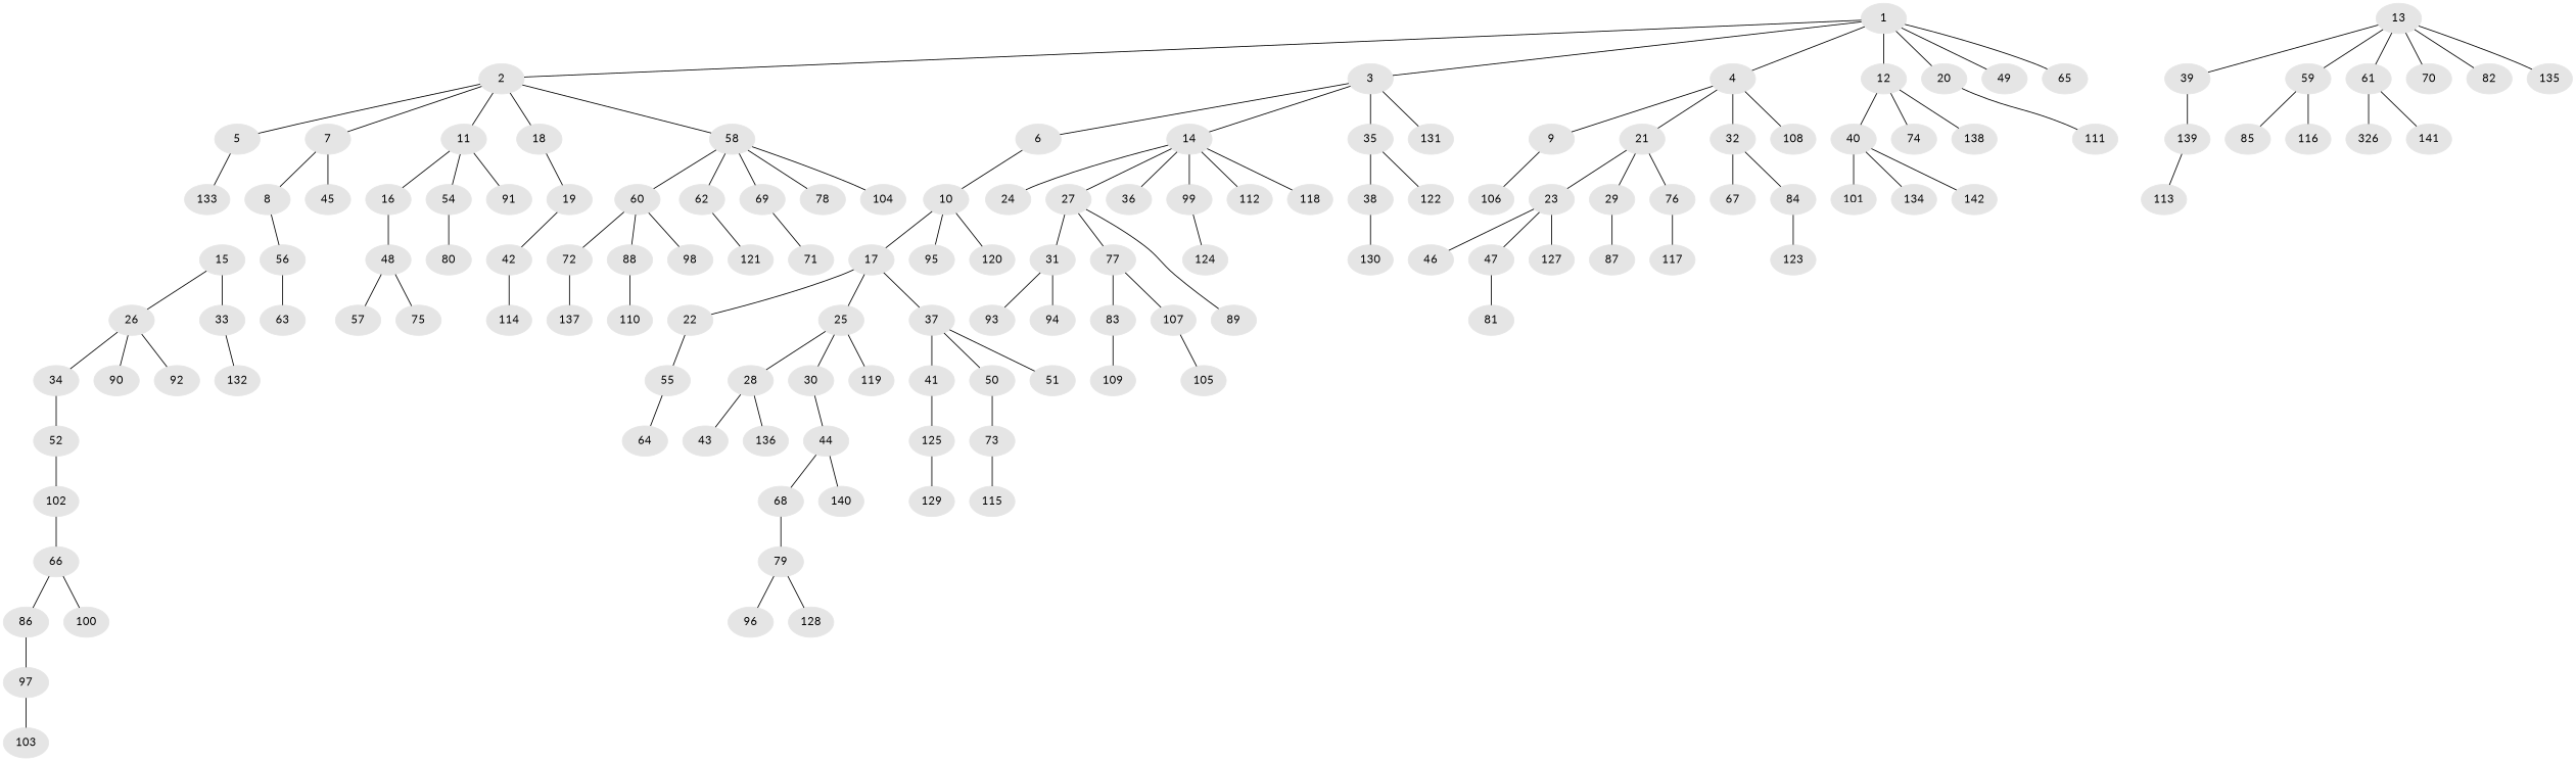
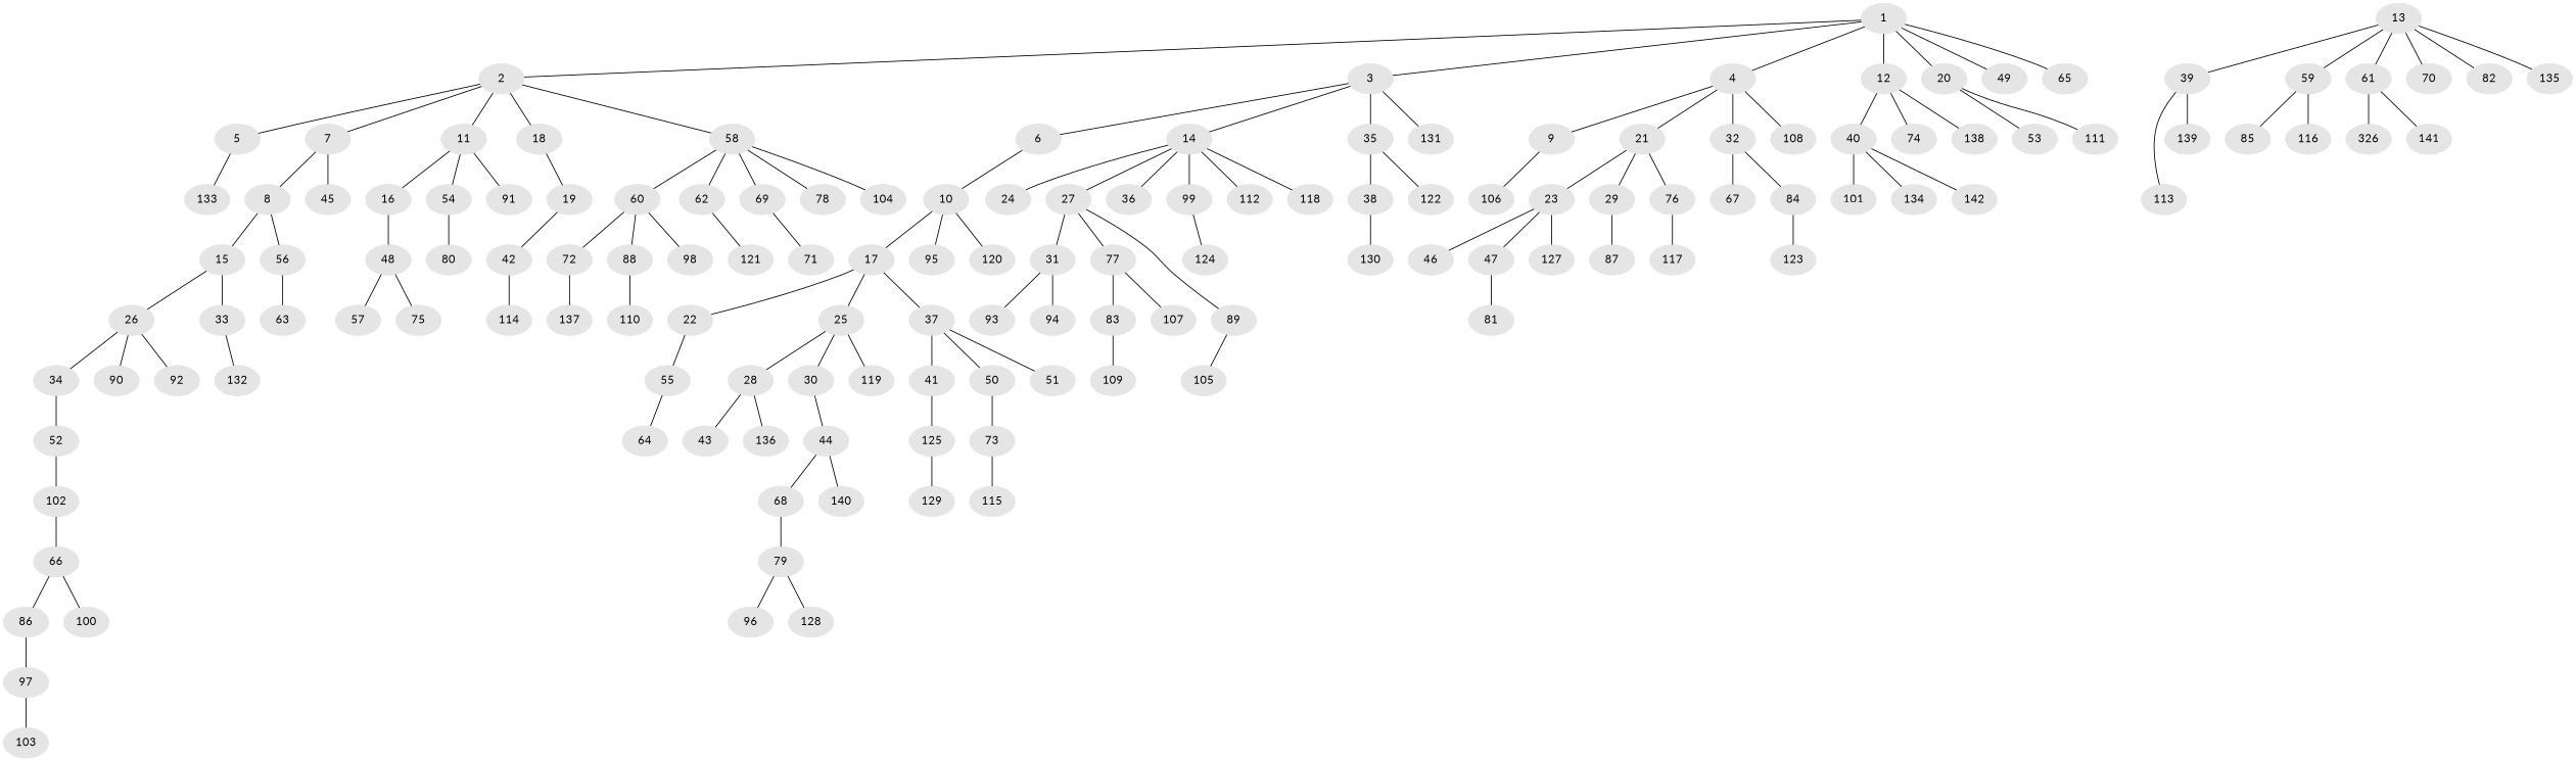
  graph {
    fontname=Lato
    node [color=gray90 fontname=Lato style=filled]
    edge [fontname=Lato]
    1
    2
    3
    4
    12
    20
    49
    65
    5
    7
    11
    18
    58
    6
    14
    35
    131
    9
    21
    32
    108
    40
    74
    138
+   53
    111
    133
    8
    45
    16
    54
    91
    19
    60
    62
    69
    78
    104
    10
    13
    39
    59
    61
    70
    82
    135
    24
    27
    36
    99
    112
    118
    38
    122
    106
    23
    29
    76
    67
    84
    17
    95
    120
    15
    56
    26
    33
    63
    22
    25
    37
    48
    80
    101
    134
    142
    113
    139
    85
    116
    n81 [label=326]
    141
    31
    77
    89
    124
    34
    90
    92
    132
    57
    75
    55
    28
    30
    119
    41
    50
    51
    42
    114
    46
    47
    127
    87
    117
    64
    81
    43
    136
    44
    52
    93
    94
    83
    107
    105
    68
    140
    123
    102
    130
    125
    73
    129
    79
    115
    66
    86
    100
    72
    88
    98
    121
    71
    137
    110
    97
    96
    128
    109
    103
    1 -- 2
    1 -- 3
    1 -- 4
    1 -- 12
    1 -- 20
    1 -- 49
    1 -- 65
    2 -- 5
    2 -- 7
    2 -- 11
    2 -- 18
    2 -- 58
    3 -- 6
    3 -- 14
    3 -- 35
    3 -- 131
    4 -- 9
    4 -- 21
    4 -- 32
    4 -- 108
    12 -- 40
    12 -- 74
    12 -- 138
+   20 -- 53
    20 -- 111
    5 -- 133
    7 -- 8
    7 -- 45
    11 -- 16
    11 -- 54
    11 -- 91
    18 -- 19
    58 -- 60
    58 -- 62
    58 -- 69
    58 -- 78
    58 -- 104
    6 -- 10
    14 -- 24
    14 -- 27
    14 -- 36
    14 -- 99
    14 -- 112
    14 -- 118
    35 -- 38
    35 -- 122
    9 -- 106
    21 -- 23
    21 -- 29
    21 -- 76
    32 -- 67
    32 -- 84
    40 -- 101
    40 -- 134
    40 -- 142
+   8 -- 15
    8 -- 56
    16 -- 48
    54 -- 80
    19 -- 42
    60 -- 72
    60 -- 88
    60 -- 98
    62 -- 121
    69 -- 71
    10 -- 17
    10 -- 95
    10 -- 120
    13 -- 39
    13 -- 59
    13 -- 61
    13 -- 70
    13 -- 82
    13 -- 135
-   139 -- 113
+   39 -- 113
    39 -- 139
    59 -- 85
    59 -- 116
    61 -- n81
    61 -- 141
    27 -- 31
    27 -- 77
    27 -- 89
    99 -- 124
    38 -- 130
    23 -- 46
    23 -- 47
    23 -- 127
    29 -- 87
    76 -- 117
    84 -- 123
    17 -- 22
    17 -- 25
    17 -- 37
    15 -- 26
    15 -- 33
    56 -- 63
    26 -- 34
    26 -- 90
    26 -- 92
    33 -- 132
    22 -- 55
    25 -- 28
    25 -- 30
    25 -- 119
    37 -- 41
    37 -- 50
    37 -- 51
    48 -- 57
    48 -- 75
    31 -- 93
    31 -- 94
    77 -- 83
    77 -- 107
-   107 -- 105
+   89 -- 105
    34 -- 52
    55 -- 64
    28 -- 43
    28 -- 136
    30 -- 44
    41 -- 125
    50 -- 73
    42 -- 114
    47 -- 81
    44 -- 68
    44 -- 140
    52 -- 102
    83 -- 109
    68 -- 79
    102 -- 66
    125 -- 129
    73 -- 115
    79 -- 96
    79 -- 128
    66 -- 86
    66 -- 100
    86 -- 97
    72 -- 137
    88 -- 110
    97 -- 103
  }
